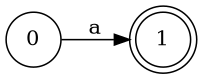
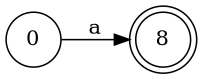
  digraph {
    rankdir=LR
-   1 [shape=doublecircle]
+   1 [shape=doublecircle label=8]
    0 [shape=circle]
    0 -> 1 [label=a]
  }
